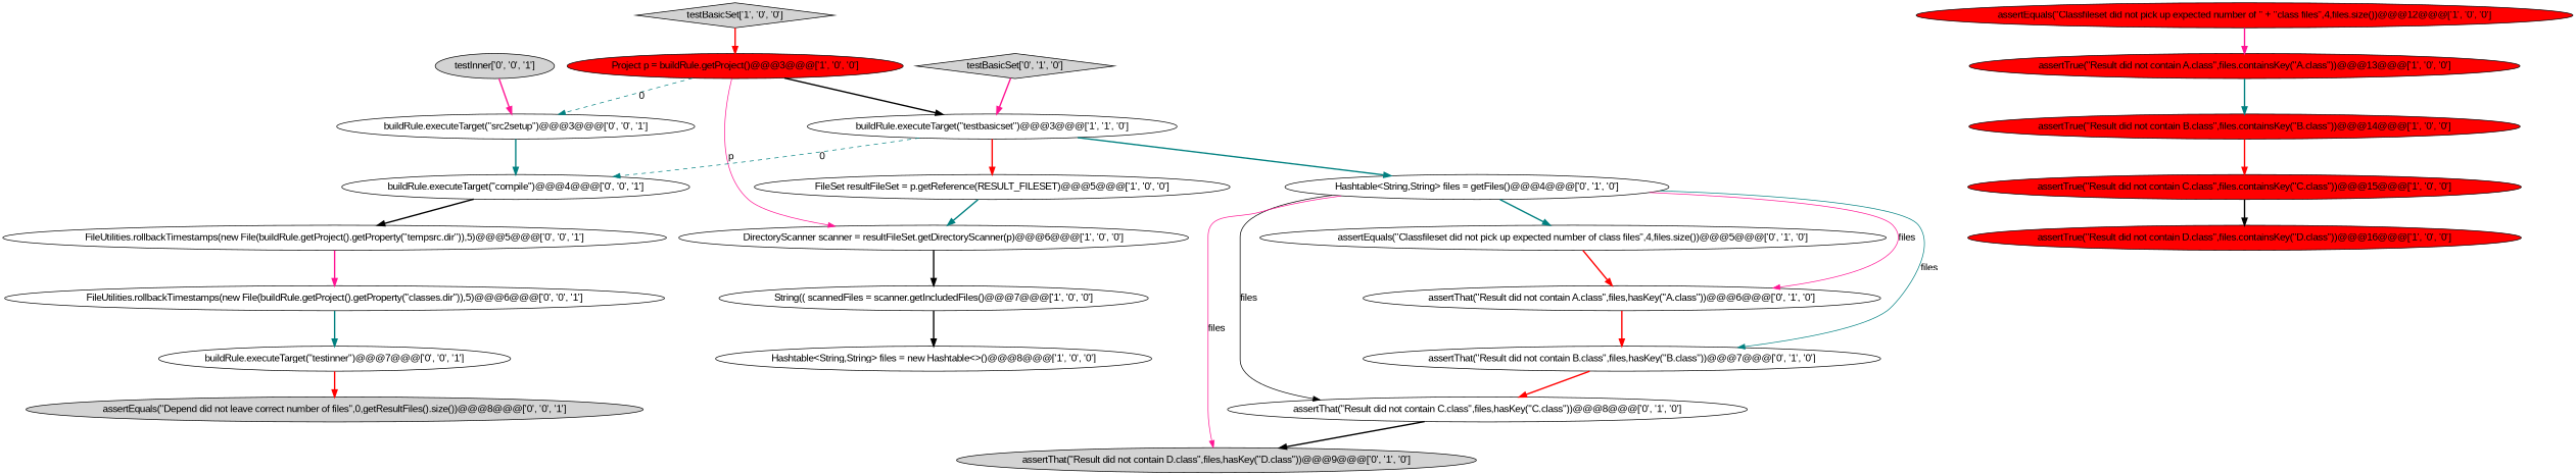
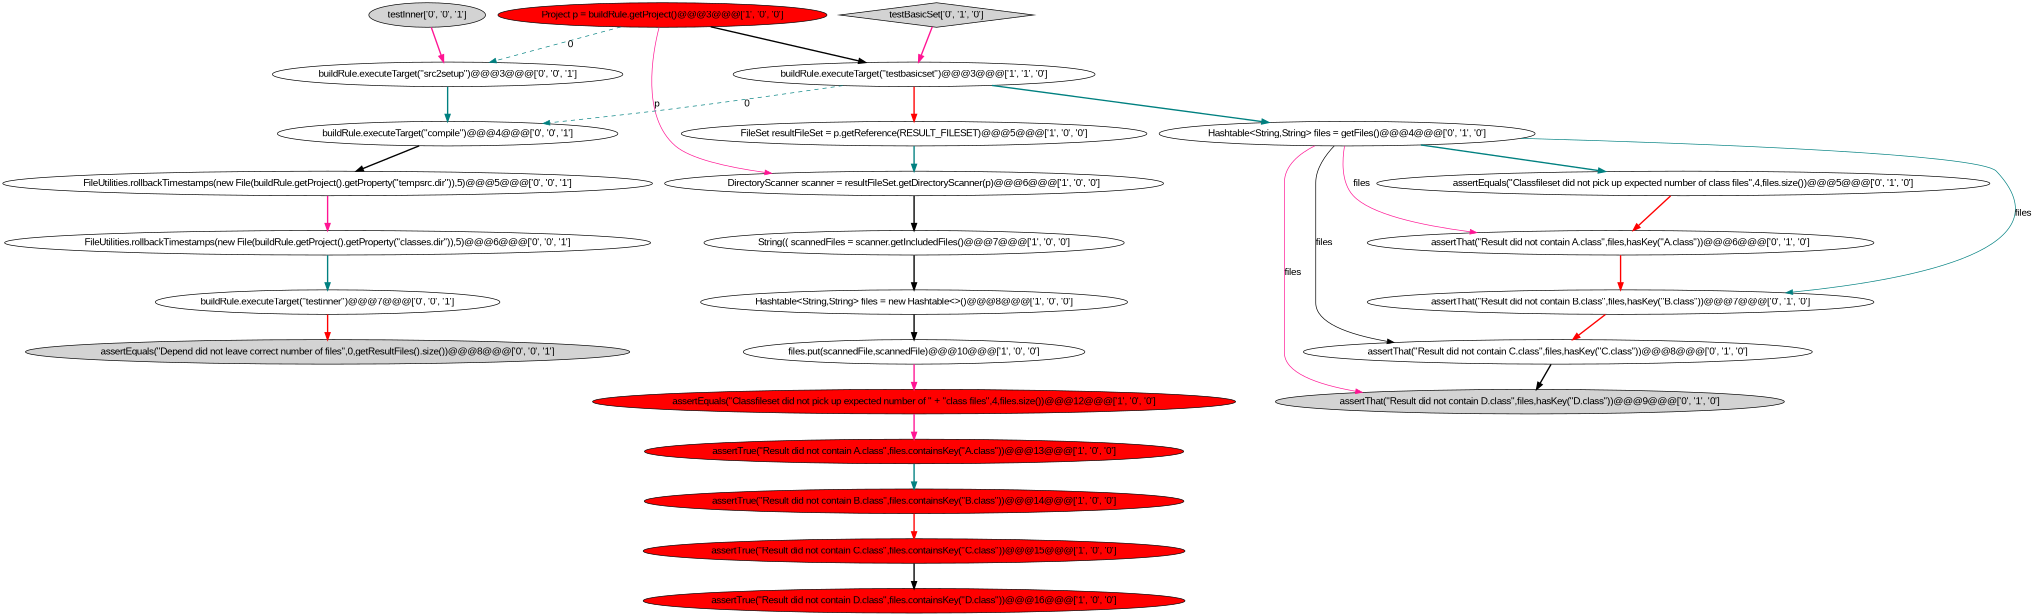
  digraph {
    fontname="Liberation Sans"
    node [fillcolor=white fontname="Liberation Sans" shape=ellipse style=filled]
    edge [color=teal fontname="Liberation Sans" style=bold]
    n1 [label="buildRule.executeTarget(\"src2setup\")@@@3@@@['0', '0', '1']"]
    n2 [label="buildRule.executeTarget(\"compile\")@@@4@@@['0', '0', '1']"]
    n3 [label="FileUtilities.rollbackTimestamps(new File(buildRule.getProject().getProperty(\"tempsrc.dir\")),5)@@@5@@@['0', '0', '1']"]
    n4 [label="assertThat(\"Result did not contain A.class\",files,hasKey(\"A.class\"))@@@6@@@['0', '1', '0']"]
    n5 [label="assertThat(\"Result did not contain B.class\",files,hasKey(\"B.class\"))@@@7@@@['0', '1', '0']"]
    n6 [label="assertThat(\"Result did not contain C.class\",files,hasKey(\"C.class\"))@@@8@@@['0', '1', '0']"]
    n7 [fillcolor=lightgray label="assertEquals(\"Depend did not leave correct number of files\",0,getResultFiles().size())@@@8@@@['0', '0', '1']"]
    n8 [label="buildRule.executeTarget(\"testinner\")@@@7@@@['0', '0', '1']"]
    n9 [fillcolor=red label="assertEquals(\"Classfileset did not pick up expected number of \" + \"class files\",4,files.size())@@@12@@@['1', '0', '0']"]
    n10 [fillcolor=red label="assertTrue(\"Result did not contain A.class\",files.containsKey(\"A.class\"))@@@13@@@['1', '0', '0']"]
    n11 [fillcolor=red label="assertTrue(\"Result did not contain B.class\",files.containsKey(\"B.class\"))@@@14@@@['1', '0', '0']"]
    n12 [label="FileUtilities.rollbackTimestamps(new File(buildRule.getProject().getProperty(\"classes.dir\")),5)@@@6@@@['0', '0', '1']"]
    n13 [fillcolor=lightgray label="assertThat(\"Result did not contain D.class\",files,hasKey(\"D.class\"))@@@9@@@['0', '1', '0']"]
    n14 [label="String(( scannedFiles = scanner.getIncludedFiles()@@@7@@@['1', '0', '0']"]
    n15 [label="Hashtable<String,String> files = new Hashtable<>()@@@8@@@['1', '0', '0']"]
+   n16 [label="files.put(scannedFile,scannedFile)@@@10@@@['1', '0', '0']"]
    n17 [fillcolor=red label="Project p = buildRule.getProject()@@@3@@@['1', '0', '0']"]
    n18 [label="DirectoryScanner scanner = resultFileSet.getDirectoryScanner(p)@@@6@@@['1', '0', '0']"]
    n19 [label="buildRule.executeTarget(\"testbasicset\")@@@3@@@['1', '1', '0']"]
    n20 [label="Hashtable<String,String> files = getFiles()@@@4@@@['0', '1', '0']"]
    n21 [label="FileSet resultFileSet = p.getReference(RESULT_FILESET)@@@5@@@['1', '0', '0']"]
    n22 [label="assertEquals(\"Classfileset did not pick up expected number of class files\",4,files.size())@@@5@@@['0', '1', '0']"]
    n23 [fillcolor=red label="assertTrue(\"Result did not contain D.class\",files.containsKey(\"D.class\"))@@@16@@@['1', '0', '0']"]
    n24 [fillcolor=red label="assertTrue(\"Result did not contain C.class\",files.containsKey(\"C.class\"))@@@15@@@['1', '0', '0']"]
    n25 [fillcolor=lightgray label="testInner['0', '0', '1']"]
-   n26 [fillcolor=lightgray label="testBasicSet['1', '0', '0']" shape=diamond]
    n27 [fillcolor=lightgray label="testBasicSet['0', '1', '0']" shape=diamond]
    n1 -> n2
    n2 -> n3 [color=black]
    n3 -> n12 [color=deeppink]
    n4 -> n5 [color=red]
    n5 -> n6 [color=red]
    n6 -> n13 [color=black]
    n8 -> n7 [color=red]
    n9 -> n10 [color=deeppink]
    n10 -> n11
    n11 -> n24 [color=red]
    n12 -> n8
    n14 -> n15 [color=black]
+   n15 -> n16 [color=black]
+   n16 -> n9 [color=deeppink]
    n17 -> n1 [label=0 style=dashed]
    n17 -> n18 [color=deeppink label=p style=solid]
    n17 -> n19 [color=black]
    n18 -> n14 [color=black]
    n19 -> n2 [label=0 style=dashed]
    n19 -> n20
    n19 -> n21 [color=red]
    n20 -> n4 [color=deeppink label=files style=solid]
    n20 -> n5 [label=files style=solid]
    n20 -> n6 [color=black label=files style=solid]
    n20 -> n13 [color=deeppink label=files style=solid]
    n20 -> n22
    n21 -> n18
    n22 -> n4 [color=red]
    n24 -> n23 [color=black]
    n25 -> n1 [color=deeppink]
-   n26 -> n17 [color=red]
    n27 -> n19 [color=deeppink]
  }
